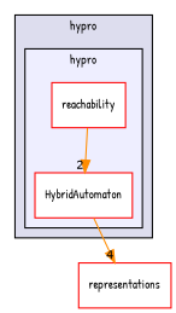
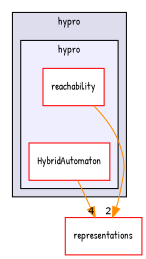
  digraph {
    compound=true
    fontname="Patrick Hand"
    node [color=red fillcolor=white fontname="Patrick Hand" fontsize=10 shape=box style=filled]
    edge [color=darkorange fontname="Patrick Hand" labeldistance=1.5 labelfontname=Helvetica labelfontsize=10]
    n1 [label=HybridAutomaton]
    n2 [label=reachability]
    n3 [label=representations]
    subgraph cluster_1 {
      bgcolor="#ddddee"
      fontsize=10
      label=hypro
      pencolor=black
      subgraph cluster_2 {
        bgcolor="#eeeeff"
        fontsize=10
        label=hypro
        pencolor=black
        n1
        n2
      }
    }
    n1 -> n3 [headlabel=4]
-   n2 -> n1 [headlabel=2]
+   n2 -> n3 [headlabel=2]
  }
